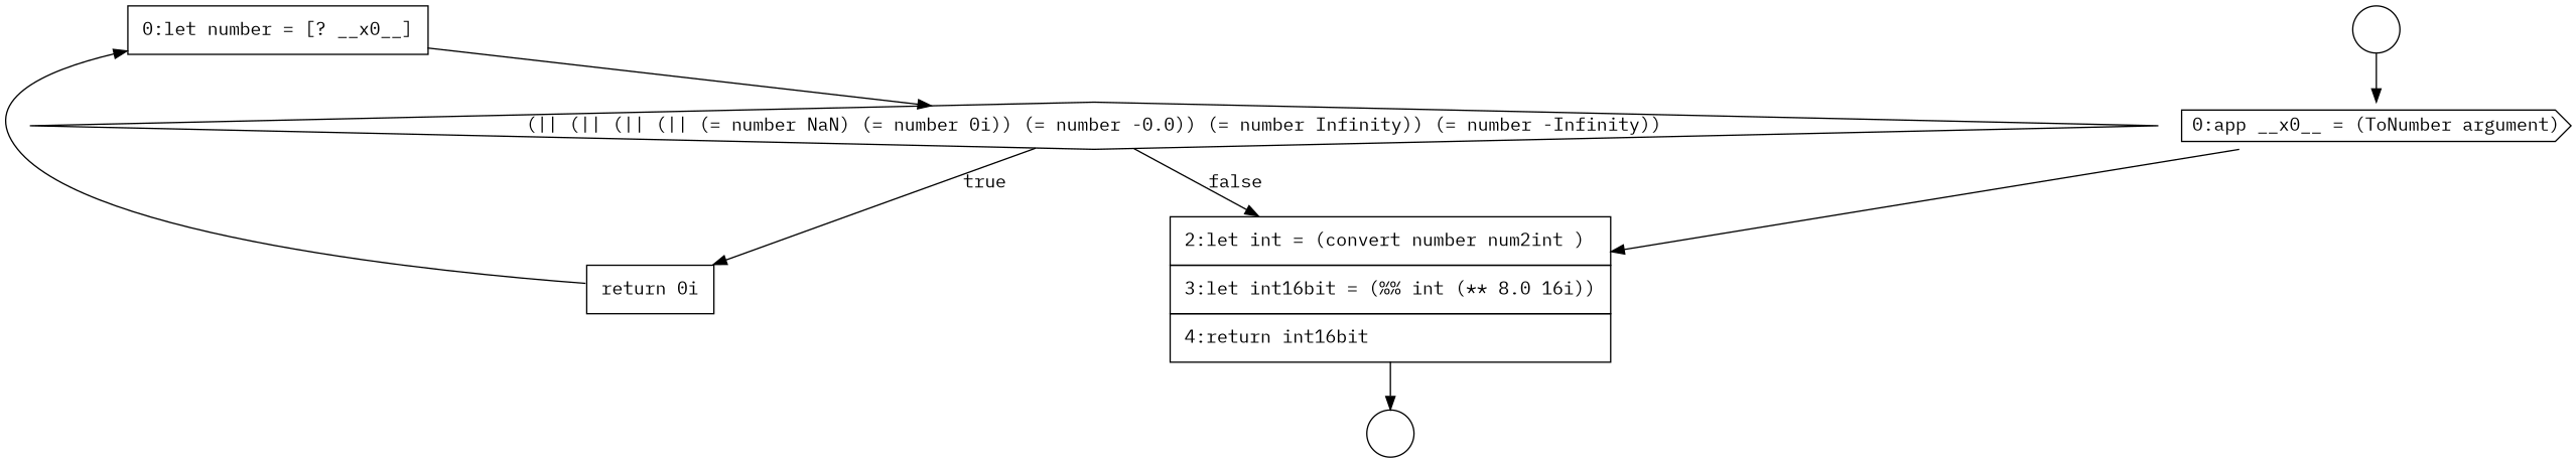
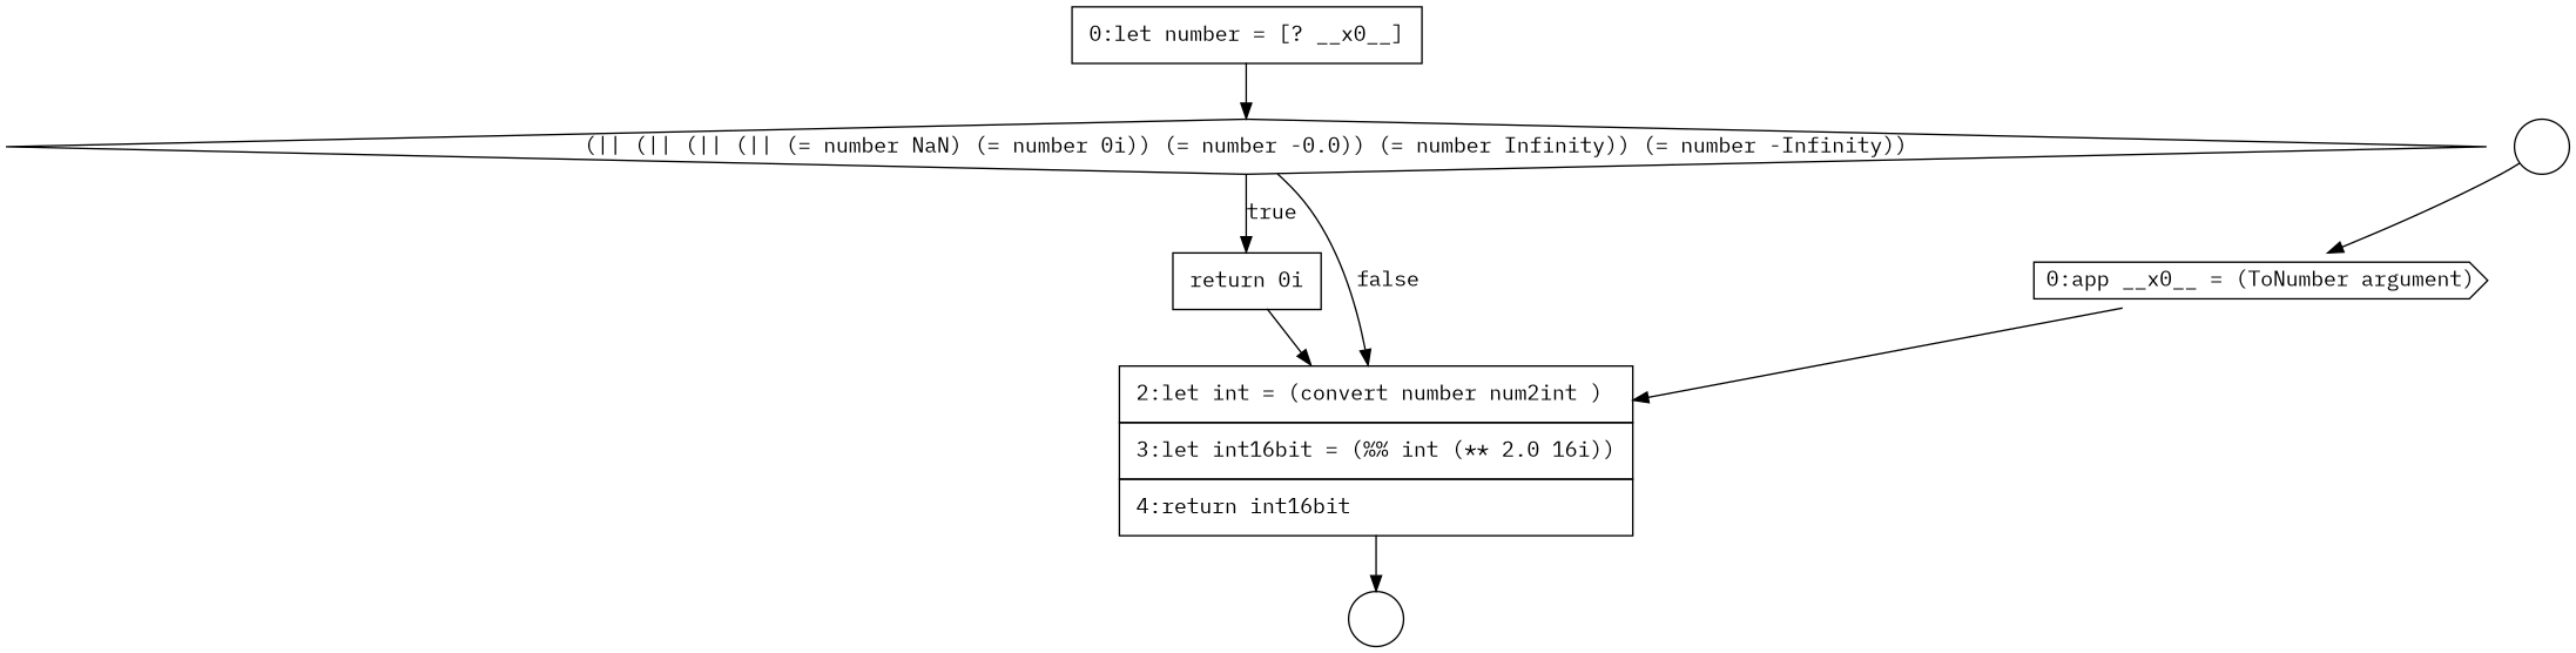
  digraph {
    fontname="IBM Plex Mono"
    node [color=black fillcolor=white fontname="IBM Plex Mono" shape=none style=filled]
    edge [color=black fontname="IBM Plex Mono"]
    n1 [label=<<font color="black">     <table border="0" cellborder="1" cellspacing="0" cellpadding="10">       <tr><td align="left">0:let number = [? __x0__]</td></tr>     </table>   </font>> margin=0]
    n2 [label=<<font color="black">(|| (|| (|| (|| (= number NaN) (= number 0i)) (= number -0.0)) (= number Infinity)) (= number -Infinity))</font>> shape=diamond]
    n3 [label=<<font color="black">     <table border="0" cellborder="1" cellspacing="0" cellpadding="10">       <tr><td align="left">return 0i</td></tr>     </table>   </font>> margin=0]
-   n4 [label=<<font color="black">     <table border="0" cellborder="1" cellspacing="0" cellpadding="10">       <tr><td align="left">2:let int = (convert number num2int )</td></tr>       <tr><td align="left">3:let int16bit = (%% int (** 8.0 16i))</td></tr>       <tr><td align="left">4:return int16bit</td></tr>     </table>   </font>> margin=0]
+   n4 [label=<<font color="black">     <table border="0" cellborder="1" cellspacing="0" cellpadding="10">       <tr><td align="left">2:let int = (convert number num2int )</td></tr>       <tr><td align="left">3:let int16bit = (%% int (** 2.0 16i))</td></tr>       <tr><td align="left">4:return int16bit</td></tr>     </table>   </font>> margin=0]
    n5 [label=<<font color="black">0:app __x0__ = (ToNumber argument)</font>> shape=cds]
    n6 [label=" " shape=circle]
    n7 [label=" " shape=circle]
    n1 -> n2
    n2 -> n3 [label=<<font color="black">true</font>>]
    n2 -> n4 [label=<<font color="black">false</font>>]
-   n3 -> n1
+   n3 -> n4
    n4 -> n6
    n5 -> n4
    n7 -> n5
  }
